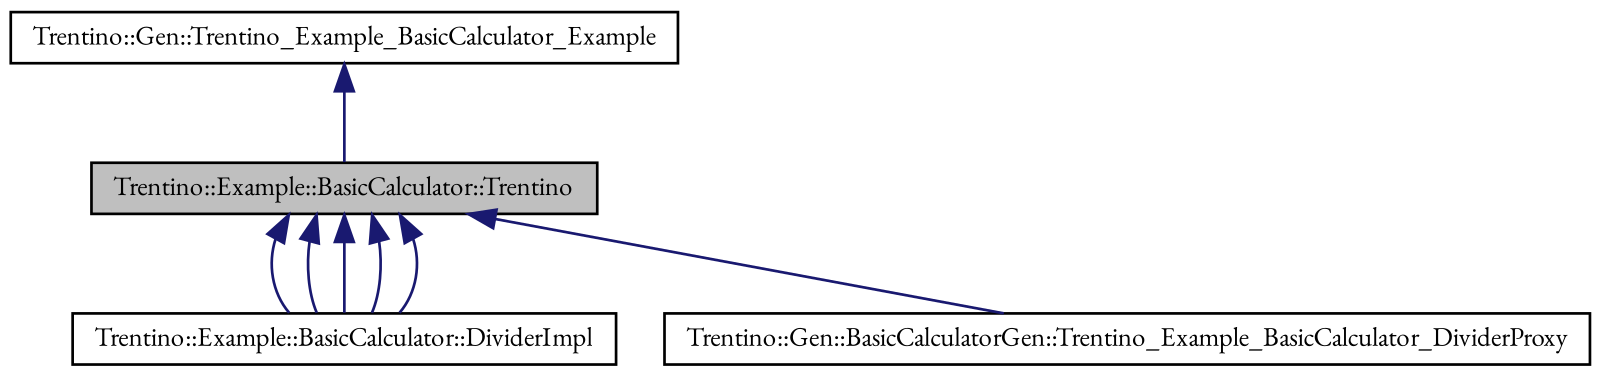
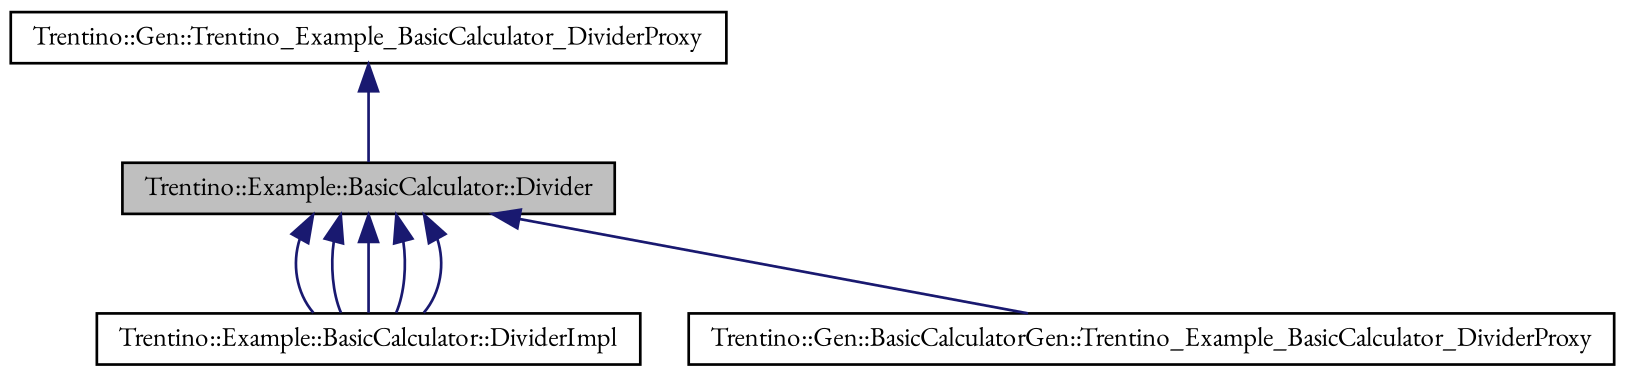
  digraph {
    fontname="EB Garamond"
    rankdir=TB
    node [color=black fillcolor=white fontname="EB Garamond" fontsize=10 shape=record style=filled]
    edge [color=midnightblue dir=back fontname="EB Garamond" fontsize=10 labelfontname=Helvetica labelfontsize=10 style=solid]
-   n1 [fillcolor=grey75 fontcolor=black height=0.2 label="Trentino::Example::BasicCalculator::Trentino" width=0.4]
+   n1 [fillcolor=grey75 fontcolor=black height=0.2 label="Trentino::Example::BasicCalculator::Divider" width=0.4]
    n2 [height=0.2 label="Trentino::Example::BasicCalculator::DividerImpl" width=0.4]
    n3 [height=0.2 label="Trentino::Gen::BasicCalculatorGen::Trentino_Example_BasicCalculator_DividerProxy" width=0.4]
-   n4 [height=0.2 label="Trentino::Gen::Trentino_Example_BasicCalculator_Example" width=0.4]
+   n4 [height=0.2 label="Trentino::Gen::Trentino_Example_BasicCalculator_DividerProxy" width=0.4]
    n1 -> n2
    n1 -> n2
    n1 -> n2
    n1 -> n2
    n1 -> n2
    n1 -> n3
    n4 -> n1
  }
